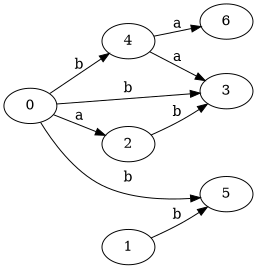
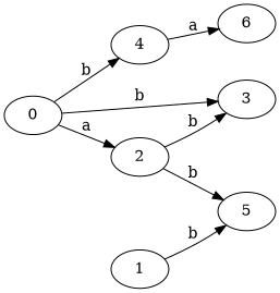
  strict digraph {
    rankdir=LR
    2
    3
    5
    0
    4
    6
    1
    2 -> 3 [label=b]
-   0 -> 5 [label=b]
+   2 -> 5 [label=b]
    0 -> 2 [label=a]
    0 -> 3 [label=b]
    0 -> 4 [label=b]
-   4 -> 3 [label=a]
    4 -> 6 [label=a]
    1 -> 5 [label=b]
  }
